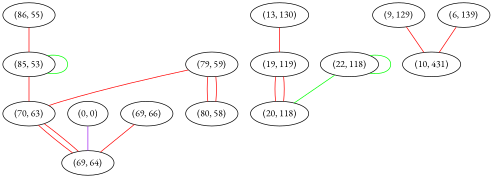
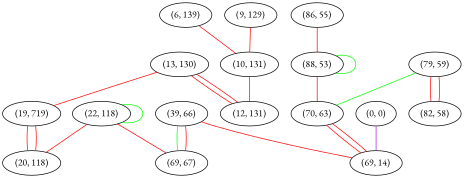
  graph {
    fontname="EB Garamond"
    node [fontname="EB Garamond"]
    edge [color=red fontname="EB Garamond" weight=1]
    "(86, 55)"
-   "(85, 53)"
+   "(85, 53)" [label="(88, 53)"]
    "(70, 63)"
    "(79, 59)"
-   "(80, 58)"
-   "(69, 64)"
+   "(80, 58)" [label="(82, 58)"]
+   "(69, 64)" [label="(69, 14)"]
    "(0, 0)"
    "(13, 130)"
-   "(19, 119)"
+   "(19, 119)" [label="(19, 719)"]
+   "(12, 131)"
    "(20, 118)"
    "(9, 129)"
-   "(10, 131)" [label="(10, 431)"]
+   "(10, 131)"
    "(22, 118)"
+   "(69, 67)"
    "(6, 139)"
-   "(69, 66)"
+   "(69, 66)" [label="(39, 66)"]
    "(86, 55)" -- "(85, 53)"
    "(85, 53)" -- "(85, 53)" [color=green weight=2]
    "(85, 53)" -- "(70, 63)"
    "(70, 63)" -- "(69, 64)"
    "(70, 63)" -- "(69, 64)"
-   "(79, 59)" -- "(70, 63)"
+   "(79, 59)" -- "(70, 63)" [color=green]
    "(79, 59)" -- "(80, 58)"
    "(79, 59)" -- "(80, 58)"
    "(0, 0)" -- "(69, 64)" [color=purple weight=4]
    "(13, 130)" -- "(19, 119)"
+   "(13, 130)" -- "(12, 131)"
+   "(13, 130)" -- "(12, 131)"
    "(19, 119)" -- "(20, 118)"
    "(19, 119)" -- "(20, 118)"
    "(9, 129)" -- "(10, 131)"
-   "(22, 118)" -- "(20, 118)" [color=green]
+   "(10, 131)" -- "(12, 131)"
+   "(22, 118)" -- "(20, 118)"
    "(22, 118)" -- "(22, 118)" [color=green weight=2]
+   "(22, 118)" -- "(69, 67)"
    "(6, 139)" -- "(10, 131)"
    "(69, 66)" -- "(69, 64)"
+   "(69, 66)" -- "(69, 67)" [color=green weight=2]
+   "(69, 66)" -- "(69, 67)"
  }
